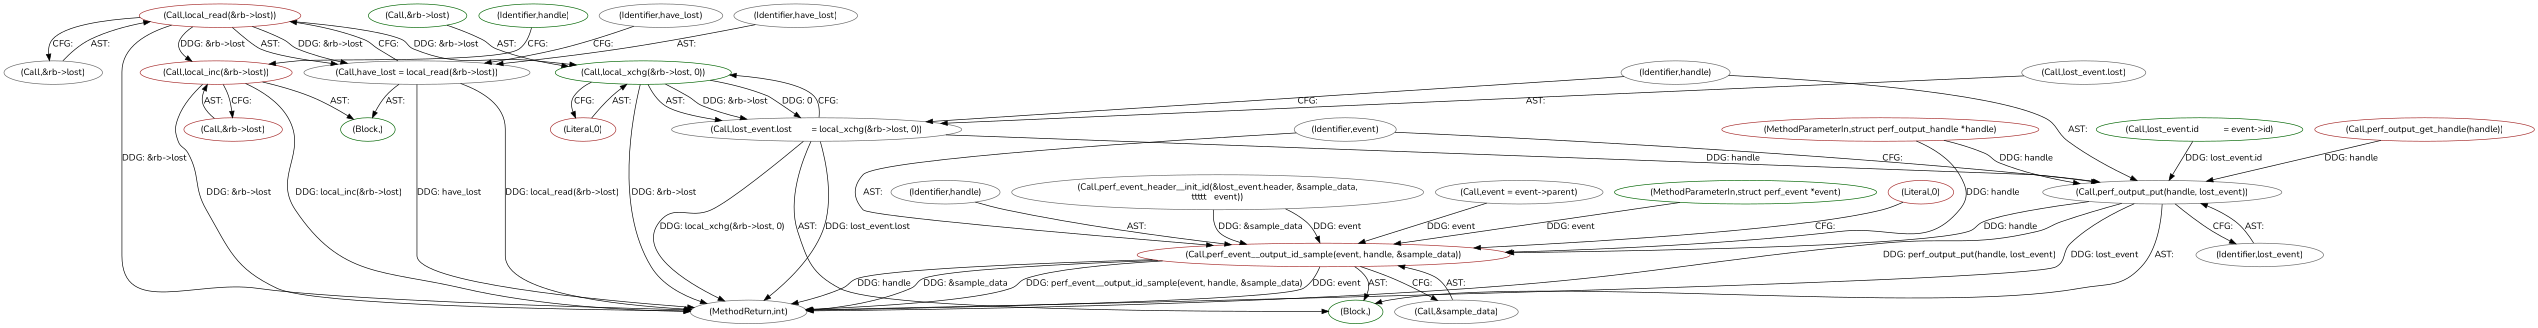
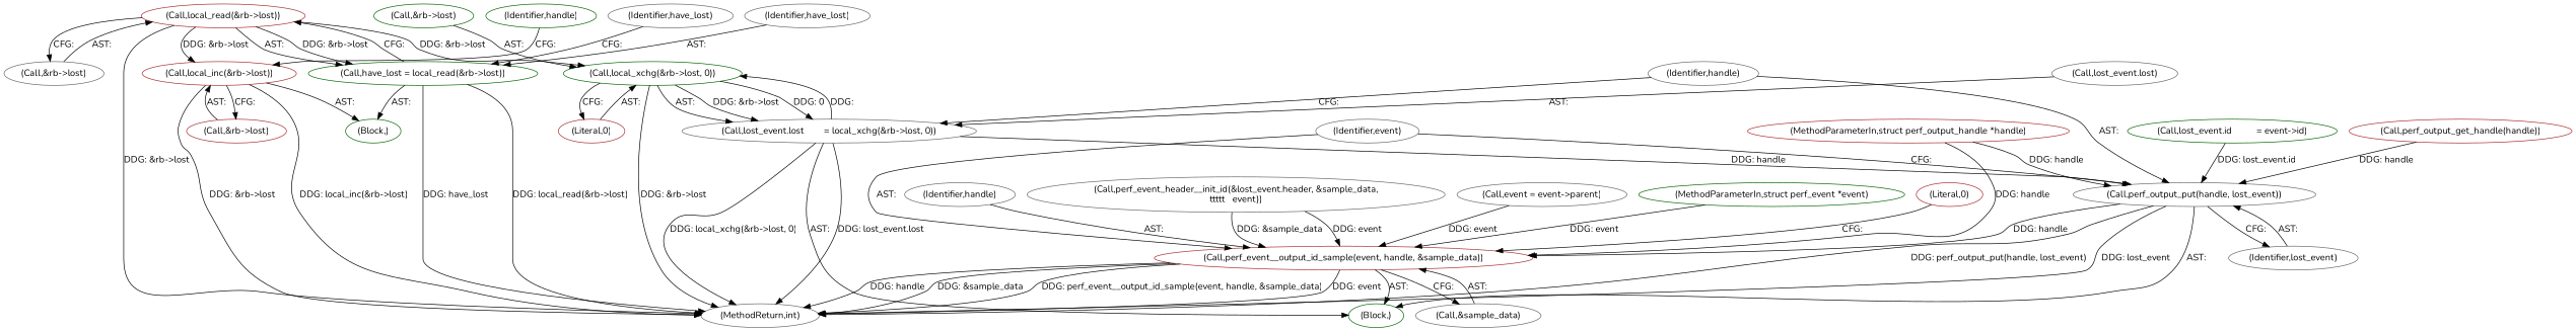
  digraph {
    fontname=Nunito
    node [color=gray40 fontname=Nunito]
    edge [fontname=Nunito]
    n1 [color=brown label="(Call,local_read(&rb->lost))"]
-   n2 [label="(Call,have_lost = local_read(&rb->lost))"]
+   n2 [color=darkgreen label="(Call,have_lost = local_read(&rb->lost))"]
    n3 [color=darkgreen label="(Call,local_xchg(&rb->lost, 0))"]
    n4 [color=brown label="(Call,local_inc(&rb->lost))"]
    n5 [label="(Call,&rb->lost)"]
    n6 [label="(MethodReturn,int)"]
    n7 [color=darkgreen label="(Block,)"]
    n8 [label="(Call,lost_event.lost        = local_xchg(&rb->lost, 0))"]
    n9 [color=brown label="(Literal,0)"]
    n10 [color=brown label="(Call,&rb->lost)"]
    n11 [label="(Call,perf_output_put(handle, lost_event))"]
    n12 [color=darkgreen label="(Block,)"]
    n13 [color=brown label="(Call,perf_event__output_id_sample(event, handle, &sample_data))"]
    n14 [label="(Identifier,lost_event)"]
    n15 [label="(Call,&sample_data)"]
    n16 [label="(Identifier,handle)"]
    n17 [label="(Call,perf_event_header__init_id(&lost_event.header, &sample_data,\n\t\t\t\t\t   event))"]
    n18 [label="(Identifier,have_lost)"]
    n19 [label="(Call,event = event->parent)"]
    n20 [label="(Identifier,handle)"]
    n21 [label="(Call,lost_event.lost)"]
    n22 [color=darkgreen label="(Call,&rb->lost)"]
    n23 [color=darkgreen label="(Call,lost_event.id          = event->id)"]
    n24 [color=darkgreen label="(Identifier,handle)"]
    n25 [color=brown label="(Call,perf_output_get_handle(handle))"]
    n26 [color=darkgreen label="(MethodParameterIn,struct perf_event *event)"]
    n27 [label="(Identifier,have_lost)"]
    n28 [color=brown label="(Literal,0)"]
    n29 [label="(Identifier,event)"]
    n30 [color=brown label="(MethodParameterIn,struct perf_output_handle *handle)"]
    n1 -> n2 [label="AST: "]
    n1 -> n2 [label="DDG: &rb->lost"]
    n1 -> n3 [label="DDG: &rb->lost"]
    n1 -> n4 [label="DDG: &rb->lost"]
    n1 -> n5 [label="CFG: "]
    n1 -> n6 [label="DDG: &rb->lost"]
    n2 -> n1 [label="CFG: "]
    n2 -> n6 [label="DDG: local_read(&rb->lost)"]
    n2 -> n6 [label="DDG: have_lost"]
    n2 -> n7 [label="AST: "]
    n3 -> n6 [label="DDG: &rb->lost"]
    n3 -> n8 [label="AST: "]
    n3 -> n8 [label="DDG: &rb->lost"]
    n3 -> n8 [label="DDG: 0"]
    n3 -> n9 [label="CFG: "]
    n4 -> n6 [label="DDG: &rb->lost"]
    n4 -> n6 [label="DDG: local_inc(&rb->lost)"]
    n4 -> n7 [label="AST: "]
    n4 -> n10 [label="CFG: "]
    n5 -> n1 [label="AST: "]
-   n8 -> n3 [label="CFG: "]
+   n8 -> n3 [label="DDG: "]
    n8 -> n6 [label="DDG: lost_event.lost"]
    n8 -> n6 [label="DDG: local_xchg(&rb->lost, 0)"]
    n8 -> n11 [label="DDG: handle"]
    n8 -> n12 [label="AST: "]
    n9 -> n3 [label="AST: "]
    n10 -> n4 [label="AST: "]
    n11 -> n6 [label="DDG: perf_output_put(handle, lost_event)"]
    n11 -> n6 [label="DDG: lost_event"]
    n11 -> n12 [label="AST: "]
    n11 -> n13 [label="DDG: handle"]
    n11 -> n14 [label="CFG: "]
    n13 -> n6 [label="DDG: perf_event__output_id_sample(event, handle, &sample_data)"]
    n13 -> n6 [label="DDG: event"]
    n13 -> n6 [label="DDG: handle"]
    n13 -> n6 [label="DDG: &sample_data"]
    n13 -> n12 [label="AST: "]
    n13 -> n15 [label="CFG: "]
    n14 -> n11 [label="AST: "]
    n15 -> n13 [label="AST: "]
    n16 -> n13 [label="AST: "]
    n17 -> n13 [label="DDG: event"]
    n17 -> n13 [label="DDG: &sample_data"]
    n18 -> n2 [label="CFG: "]
    n19 -> n13 [label="DDG: event"]
    n20 -> n8 [label="CFG: "]
    n20 -> n11 [label="AST: "]
    n21 -> n8 [label="AST: "]
    n22 -> n3 [label="AST: "]
    n23 -> n11 [label="DDG: lost_event.id"]
    n24 -> n4 [label="CFG: "]
    n25 -> n11 [label="DDG: handle"]
    n26 -> n13 [label="DDG: event"]
    n27 -> n2 [label="AST: "]
    n28 -> n13 [label="CFG: "]
    n29 -> n11 [label="CFG: "]
    n29 -> n13 [label="AST: "]
    n30 -> n11 [label="DDG: handle"]
    n30 -> n13 [label="DDG: handle"]
  }
